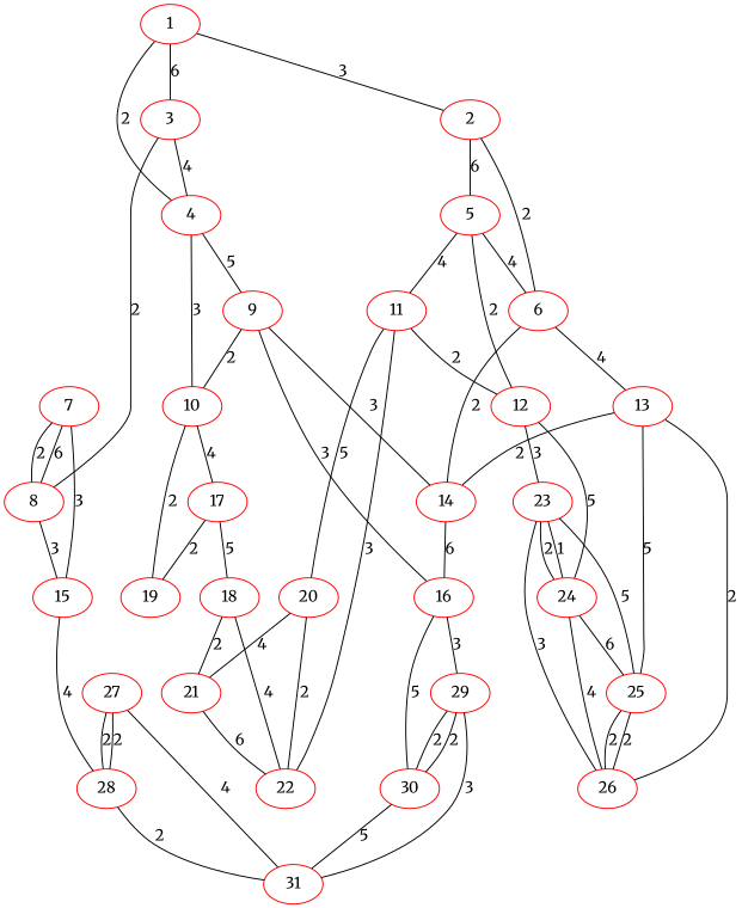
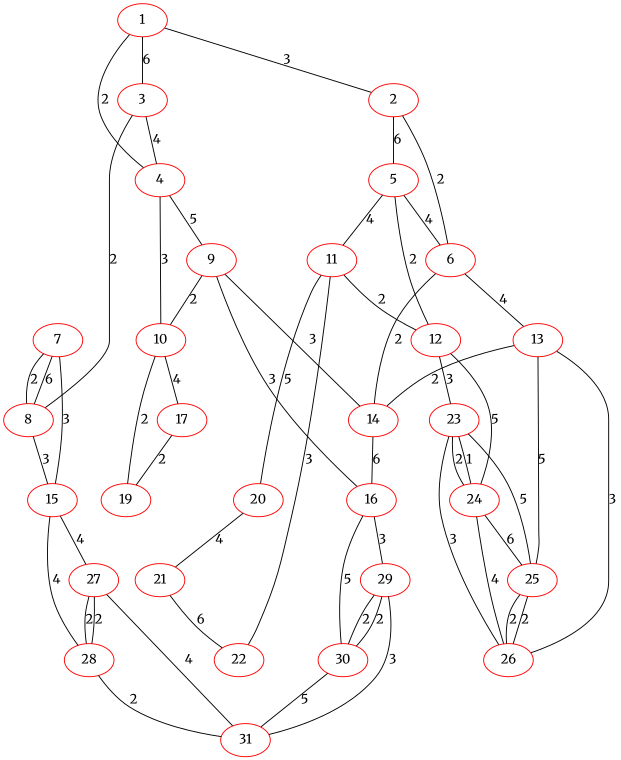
  graph {
    fontname=Merriweather
    node [color=red fontname=Merriweather weight=1]
    edge [fontname=Merriweather]
    1
    2
    3
    4
    5
    6
    8
    9
    10
    11
    12
    13
    14
    7
    15
    16
    17
    19
    20
    22
    23
    24
    25
    26
    27
    28
    29
    30
-   18
    21
    31
    1 -- 2 [label=3]
    1 -- 3 [label=6]
    1 -- 4 [label=2]
    2 -- 5 [label=6]
    2 -- 6 [label=2]
    3 -- 4 [label=4]
    3 -- 8 [label=2]
    4 -- 9 [label=5]
    4 -- 10 [label=3]
    5 -- 6 [label=4]
    5 -- 11 [label=4]
    5 -- 12 [label=2]
    6 -- 13 [label=4]
    6 -- 14 [label=2]
    8 -- 15 [label=3]
    9 -- 10 [label=2]
    9 -- 14 [label=3]
    9 -- 16 [label=3]
    10 -- 17 [label=4]
    10 -- 19 [label=2]
    11 -- 12 [label=2]
    11 -- 20 [label=5]
    11 -- 22 [label=3]
    12 -- 23 [label=3]
    12 -- 24 [label=5]
    13 -- 14 [label=2]
    13 -- 25 [label=5]
-   13 -- 26 [label=2]
+   13 -- 26 [label=3]
    14 -- 16 [label=6]
    7 -- 8 [label=6]
    7 -- 8 [label=2]
    7 -- 15 [label=3]
+   15 -- 27 [label=4]
    15 -- 28 [label=4]
    16 -- 29 [label=3]
    16 -- 30 [label=5]
    17 -- 19 [label=2]
-   17 -- 18 [label=5]
-   20 -- 22 [label=2]
    20 -- 21 [label=4]
    23 -- 24 [label=1]
    23 -- 24 [label=2]
    23 -- 25 [label=5]
    23 -- 26 [label=3]
    24 -- 25 [label=6]
    24 -- 26 [label=4]
    25 -- 26 [label=2]
    25 -- 26 [label=2]
    27 -- 28 [label=2]
    27 -- 28 [label=2]
    27 -- 31 [label=4]
    28 -- 31 [label=2]
    29 -- 30 [label=2]
    29 -- 30 [label=2]
    29 -- 31 [label=3]
    30 -- 31 [label=5]
-   18 -- 22 [label=4]
-   18 -- 21 [label=2]
    21 -- 22 [label=6]
  }
